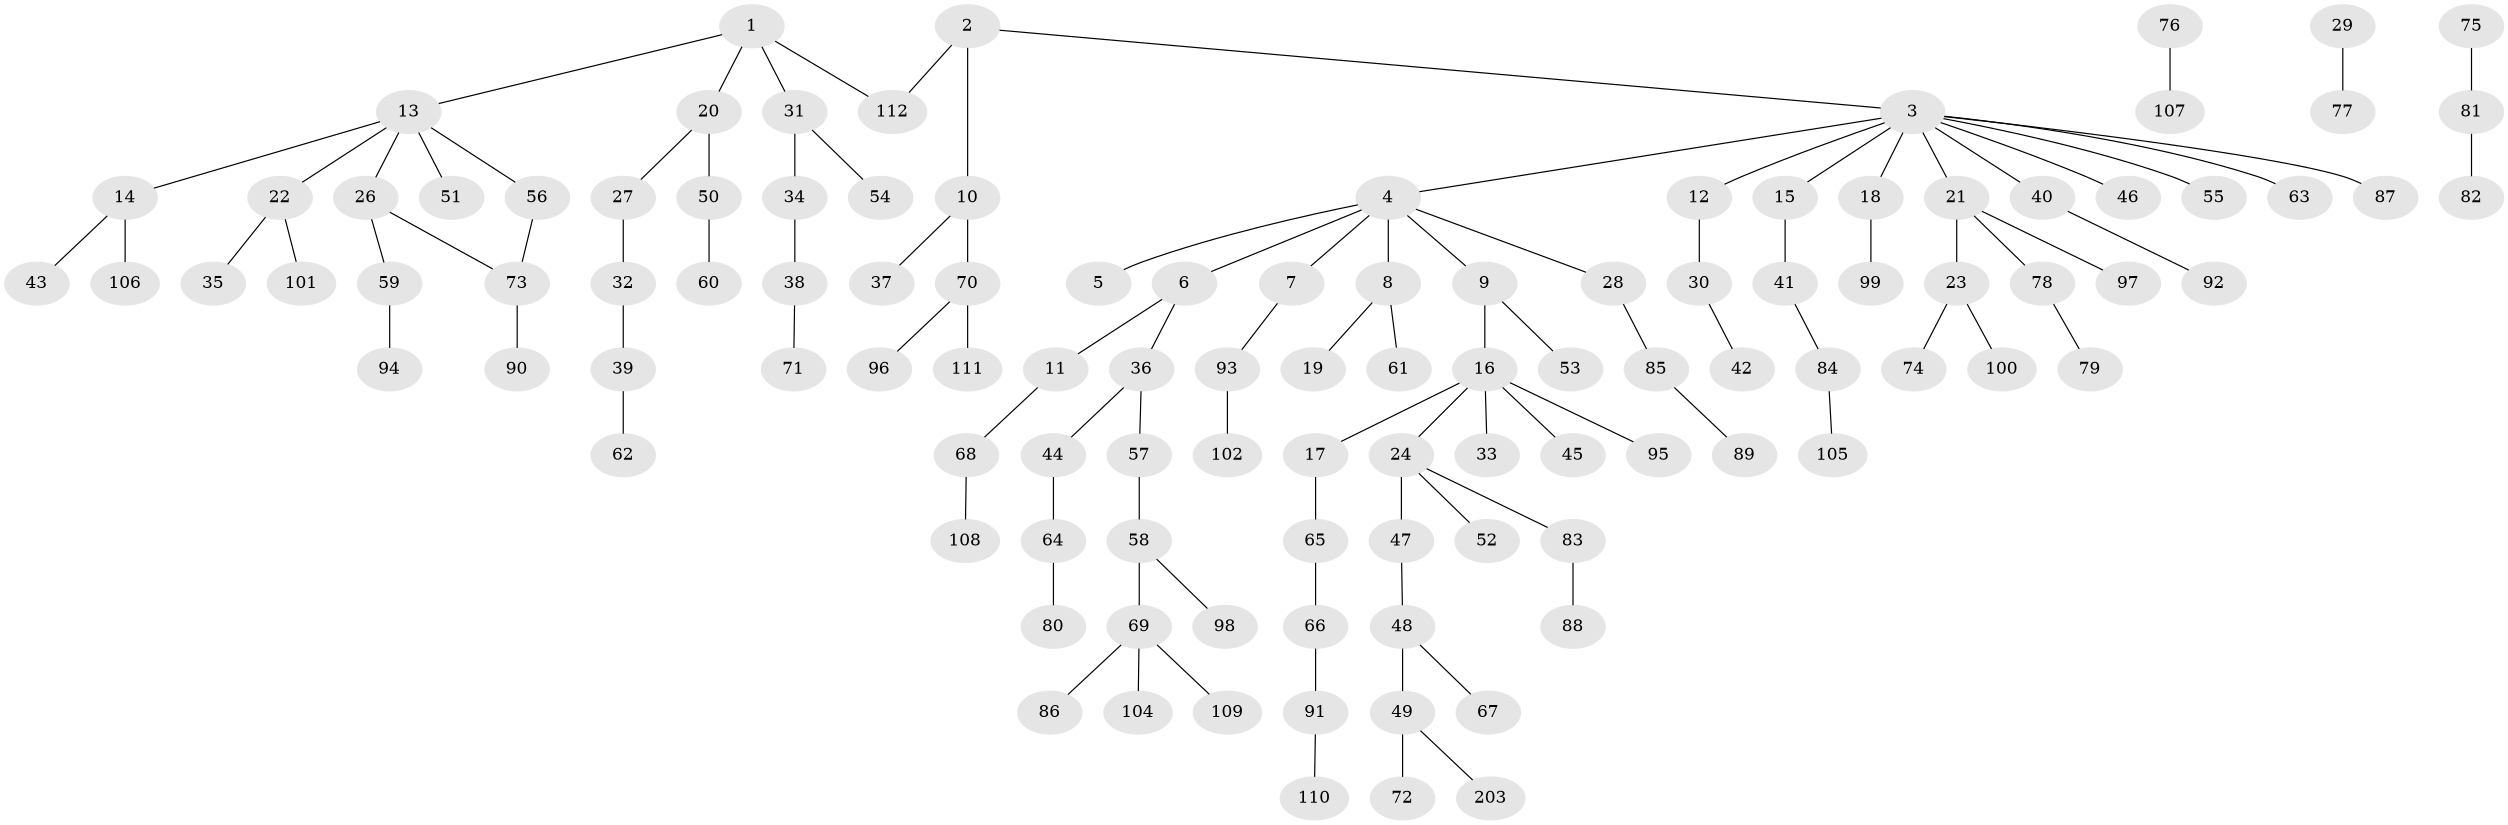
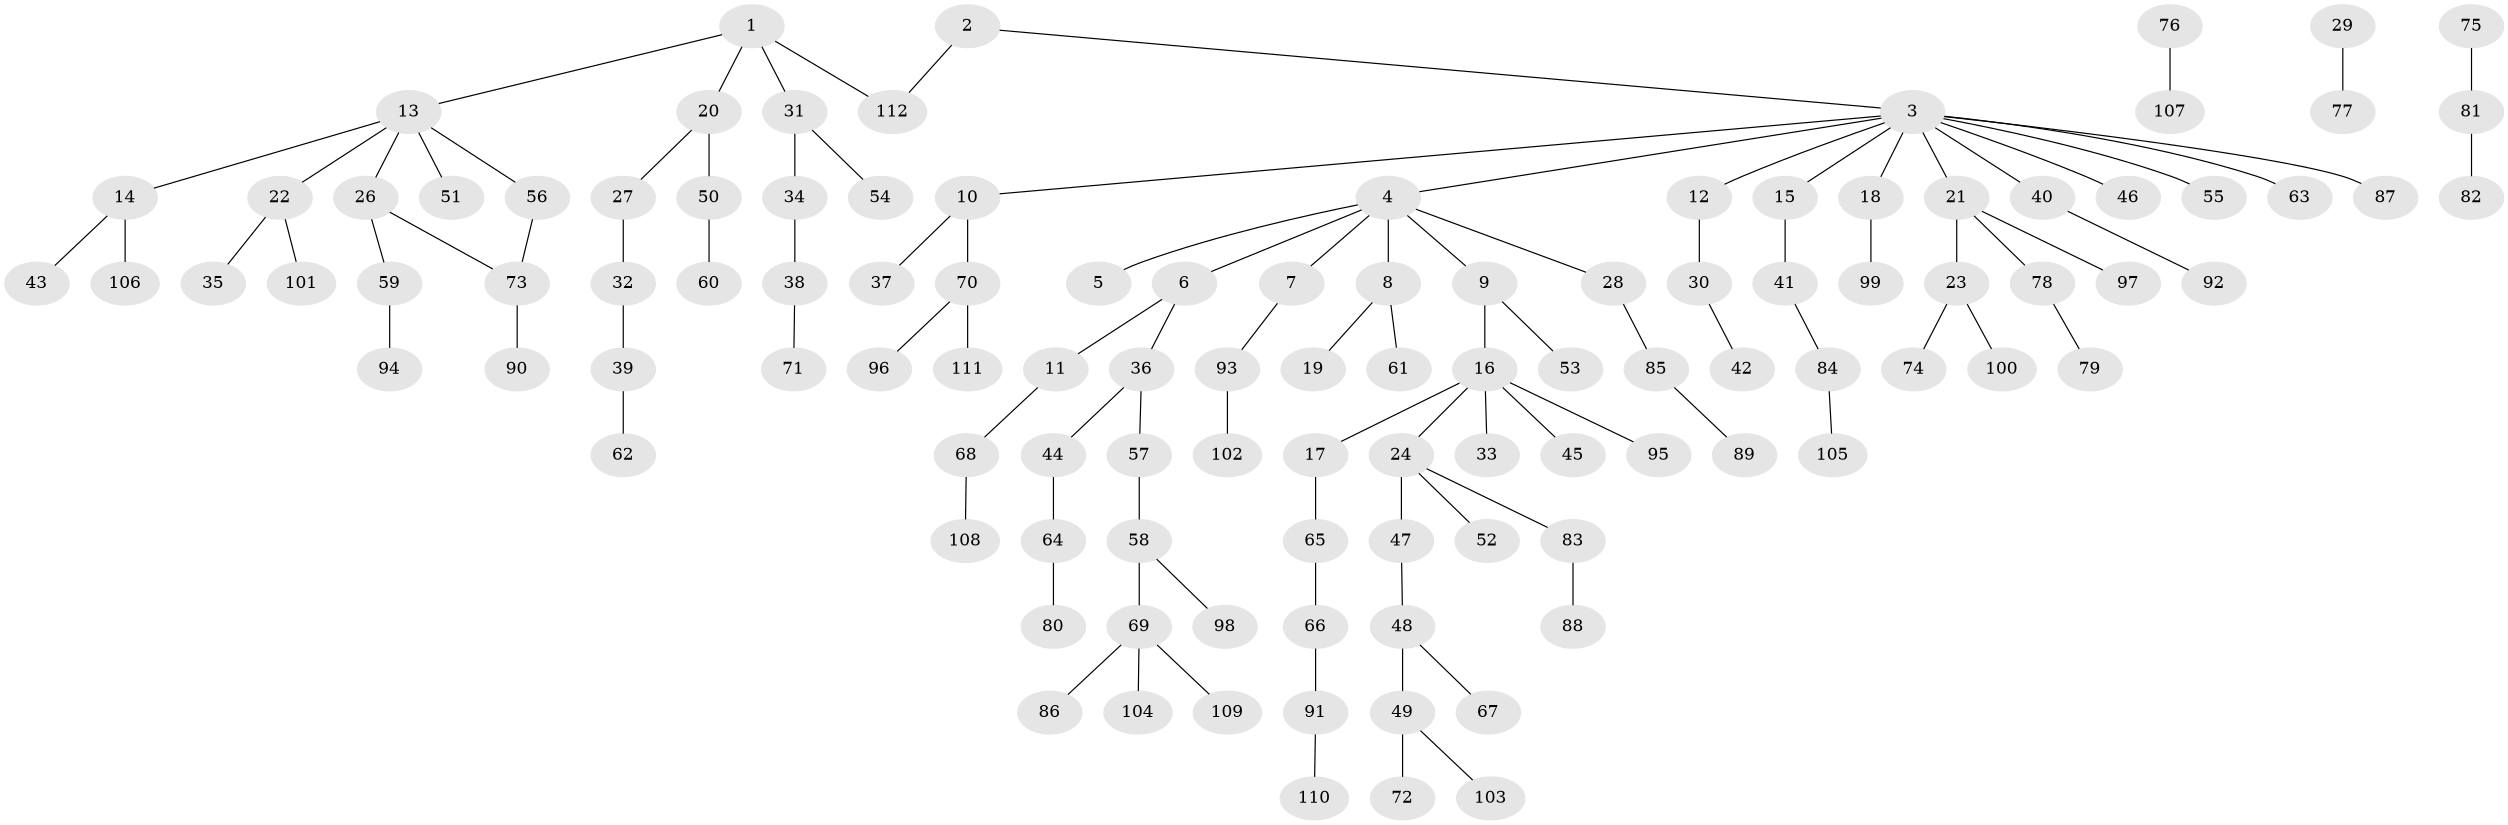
  graph {
    node [color=gray90 style=filled]
    1
    13
    20
    31
    112
    2
    3
    10
    14
    22
    26
    51
    56
    27
    50
    34
    54
    4
    12
    15
    18
    21
    40
    46
    55
    63
    87
    37
    70
    5
    6
    7
    8
    9
    28
    30
    41
    99
    23
    78
    97
    92
    76
    107
    11
    36
    93
    19
    61
    16
    53
    85
    68
    44
    57
    102
    17
    24
    33
    45
    95
    96
    111
    108
    42
    43
    106
    35
    101
    59
    73
    84
    65
    47
    52
    83
    66
    32
    60
    74
    100
    79
    48
    88
    29
    77
    94
    75
    81
    39
    89
    38
    62
    71
    64
    58
    105
    80
    49
    67
    72
-   103 [label=203]
+   103
    90
    69
    98
    86
    104
    109
    91
    110
    82
    1 -- 13
    1 -- 20
    1 -- 31
    1 -- 112
    13 -- 14
    13 -- 22
    13 -- 26
    13 -- 51
    13 -- 56
    20 -- 27
    20 -- 50
    31 -- 34
    31 -- 54
    2 -- 112
    2 -- 3
-   2 -- 10
+   3 -- 10
    3 -- 4
    3 -- 12
    3 -- 15
    3 -- 18
    3 -- 21
    3 -- 40
    3 -- 46
    3 -- 55
    3 -- 63
    3 -- 87
    10 -- 37
    10 -- 70
    14 -- 43
    14 -- 106
    22 -- 35
    22 -- 101
    26 -- 59
    26 -- 73
    56 -- 73
    27 -- 32
    50 -- 60
    34 -- 38
    4 -- 5
    4 -- 6
    4 -- 7
    4 -- 8
    4 -- 9
    4 -- 28
    12 -- 30
    15 -- 41
    18 -- 99
    21 -- 23
    21 -- 78
    21 -- 97
    40 -- 92
    70 -- 96
    70 -- 111
    6 -- 11
    6 -- 36
    7 -- 93
    8 -- 19
    8 -- 61
    9 -- 16
    9 -- 53
    28 -- 85
    30 -- 42
    41 -- 84
    23 -- 74
    23 -- 100
    78 -- 79
    76 -- 107
    11 -- 68
    36 -- 44
    36 -- 57
    93 -- 102
    16 -- 17
    16 -- 24
    16 -- 33
    16 -- 45
    16 -- 95
    85 -- 89
    68 -- 108
    44 -- 64
    57 -- 58
    17 -- 65
    24 -- 47
    24 -- 52
    24 -- 83
    59 -- 94
    73 -- 90
    84 -- 105
    65 -- 66
    47 -- 48
    83 -- 88
    66 -- 91
    32 -- 39
    48 -- 49
    48 -- 67
    29 -- 77
    75 -- 81
    81 -- 82
    39 -- 62
    38 -- 71
    64 -- 80
    58 -- 69
    58 -- 98
    49 -- 72
    49 -- 103
    69 -- 86
    69 -- 104
    69 -- 109
    91 -- 110
  }
